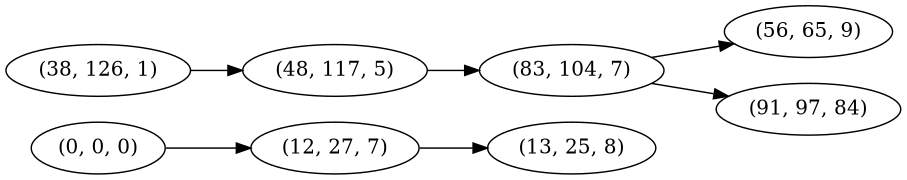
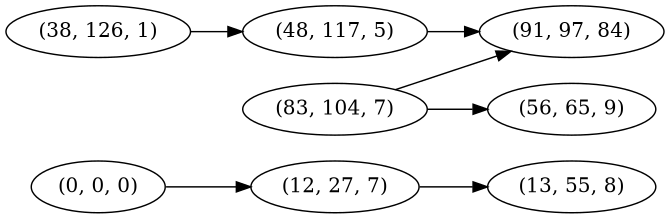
  digraph {
    rankdir=LR
    "(0, 0, 0)"
    "(12, 27, 7)"
-   "(13, 25, 8)"
+   "(13, 25, 8)" [label="(13, 55, 8)"]
    "(38, 126, 1)"
    "(48, 117, 5)"
    "(83, 104, 7)"
    "(56, 65, 9)"
    n8 [label="(91, 97, 84)"]
    "(0, 0, 0)" -> "(12, 27, 7)"
    "(12, 27, 7)" -> "(13, 25, 8)"
    "(38, 126, 1)" -> "(48, 117, 5)"
-   "(48, 117, 5)" -> "(83, 104, 7)"
+   "(48, 117, 5)" -> n8
    "(83, 104, 7)" -> "(56, 65, 9)"
    "(83, 104, 7)" -> n8
  }
